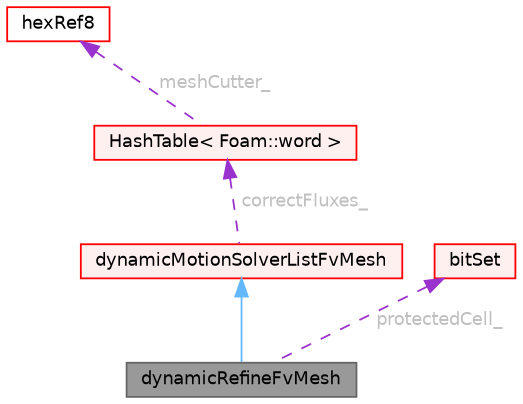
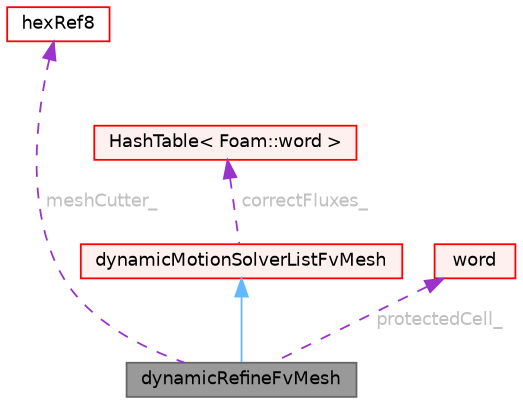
  digraph {
    node [color=red fillcolor="#FFF0F0" fontname=Helvetica fontsize=10 shape=box style=filled]
    edge [color=darkorchid3 dir=back fontname=Helvetica fontsize=10 labelfontname=Helvetica labelfontsize=10 style=dashed fontcolor=grey]
    n1 [color=gray40 fillcolor=grey60 fontcolor=black height=0.2 label=dynamicRefineFvMesh width=0.4]
    n2 [height=0.2 label=dynamicMotionSolverListFvMesh width=0.4]
    n3 [fillcolor=white height=0.2 label=hexRef8 width=0.4]
    n4 [height=0.2 label="HashTable\< Foam::word \>" width=0.4]
-   n5 [height=0.2 label=bitSet width=0.4]
+   n5 [height=0.2 label=word width=0.4]
    n2 -> n1 [color=steelblue1 style=solid fontcolor=""]
-   n3 -> n4 [label=" meshCutter_"]
+   n3 -> n1 [label=" meshCutter_"]
    n4 -> n2 [label=" correctFluxes_"]
    n5 -> n1 [label=" protectedCell_"]
  }
